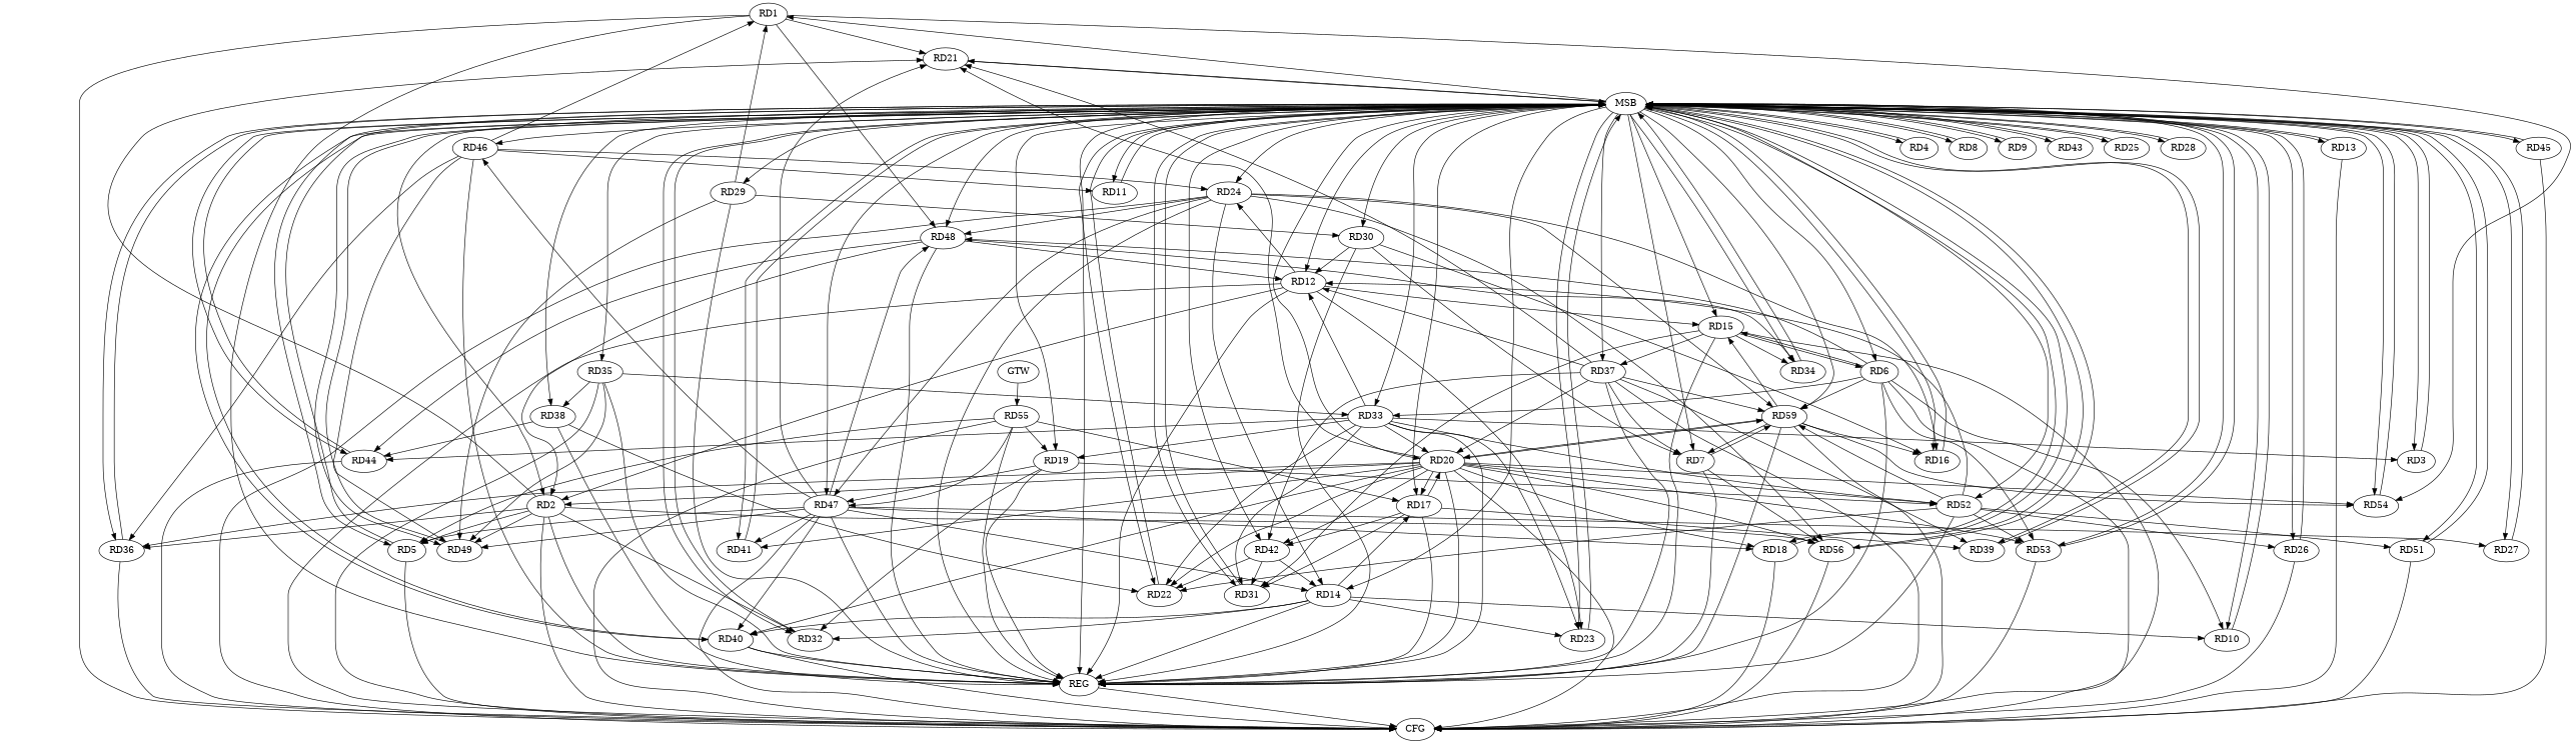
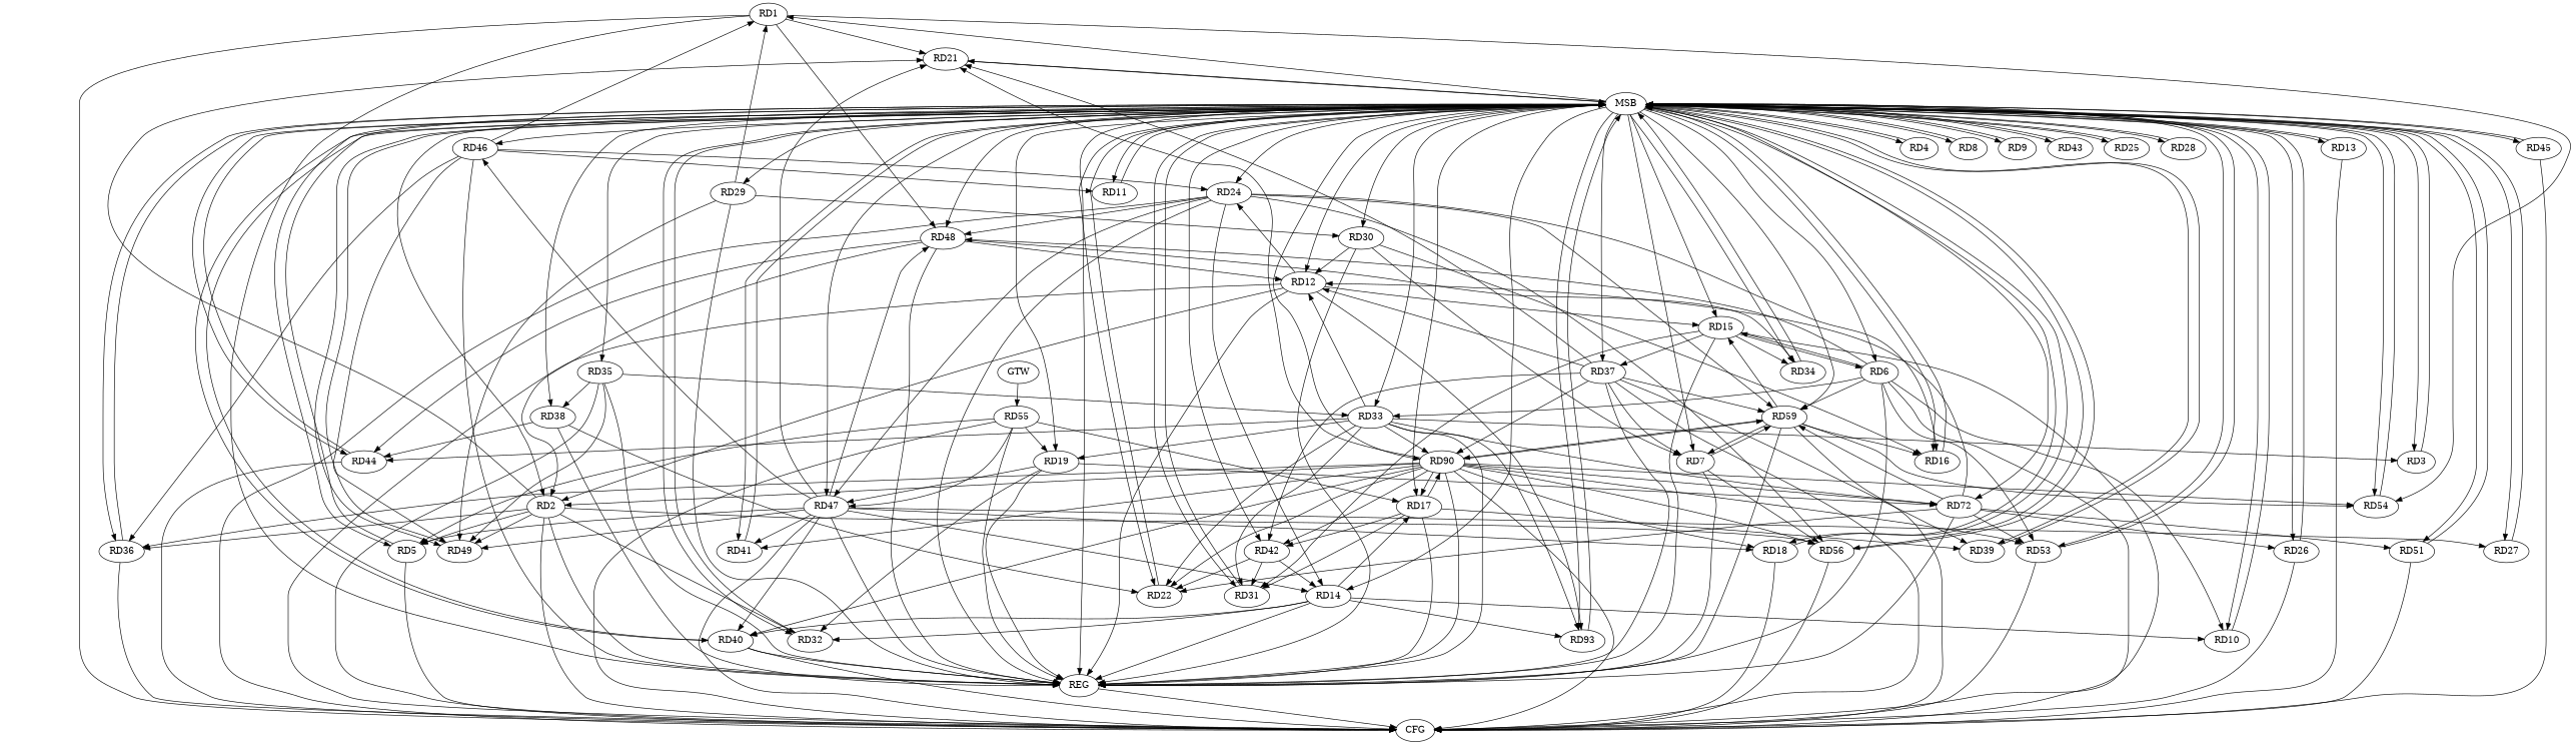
  strict digraph {
    n1 [label=RD1]
    n2 [label=RD21]
    n3 [label=RD48]
    n4 [label=RD54]
    n5 [label=REG]
    n6 [label=CFG]
    n7 [label=MSB]
    n8 [label=RD2]
    n9 [label=RD12]
    n10 [label=RD34]
    n11 [label=RD44]
    n12 [label=RD5]
    n13 [label=RD32]
    n14 [label=RD36]
    n15 [label=RD49]
    n16 [label=RD56]
    n17 [label=RD3]
    n18 [label=RD4]
    n19 [label=RD6]
    n20 [label=RD10]
    n21 [label=RD15]
    n22 [label=RD33]
    n23 [label=RD59]
    n24 [label=RD53]
    n25 [label=RD7]
    n26 [label=RD8]
    n27 [label=RD9]
    n28 [label=RD11]
-   n29 [label=RD23]
+   n29 [label=RD93]
    n30 [label=RD24]
    n31 [label=RD13]
    n32 [label=RD14]
    n33 [label=RD17]
    n34 [label=RD40]
    n35 [label=RD31]
    n36 [label=RD37]
    n37 [label=RD16]
-   n38 [label=RD20]
+   n38 [label=RD90]
    n39 [label=RD39]
    n40 [label=RD42]
    n41 [label=RD18]
    n42 [label=RD19]
    n43 [label=RD47]
-   n44 [label=RD52]
+   n44 [label=RD72]
    n45 [label=RD22]
    n46 [label=RD41]
    n47 [label=RD43]
    n48 [label=RD25]
    n49 [label=RD26]
    n50 [label=RD27]
    n51 [label=RD28]
    n52 [label=RD29]
    n53 [label=RD30]
    n54 [label=RD35]
    n55 [label=RD38]
    n56 [label=RD45]
    n57 [label=RD46]
    n58 [label=RD51]
    n59 [label=RD55]
    n60 [label=GTW]
    n1 -> n2
    n1 -> n3
    n1 -> n4
    n1 -> n5
    n1 -> n6
    n2 -> n7
    n3 -> n5
    n3 -> n8
    n3 -> n9
    n3 -> n10
    n3 -> n11
    n4 -> n7
    n5 -> n6
    n7 -> n1
    n7 -> n2
    n7 -> n3
    n7 -> n4
    n7 -> n5
    n7 -> n8
    n7 -> n9
    n7 -> n10
    n7 -> n11
    n7 -> n12
    n7 -> n13
    n7 -> n14
    n7 -> n15
    n7 -> n16
    n7 -> n17
    n7 -> n18
    n7 -> n19
    n7 -> n20
    n7 -> n21
    n7 -> n22
    n7 -> n23
    n7 -> n24
    n7 -> n25
    n7 -> n26
    n7 -> n27
    n7 -> n28
    n7 -> n29
    n7 -> n30
    n7 -> n31
    n7 -> n32
    n7 -> n33
    n7 -> n34
    n7 -> n35
    n7 -> n36
    n7 -> n37
    n7 -> n38
    n7 -> n39
    n7 -> n40
    n7 -> n41
    n7 -> n42
    n7 -> n43
    n7 -> n44
    n7 -> n45
    n7 -> n46
    n7 -> n47
    n7 -> n48
    n7 -> n49
    n7 -> n50
    n7 -> n51
    n7 -> n52
    n7 -> n53
    n7 -> n54
    n7 -> n55
    n7 -> n56
    n7 -> n57
    n7 -> n58
    n8 -> n2
    n8 -> n5
    n8 -> n6
    n8 -> n12
    n8 -> n13
    n8 -> n14
    n8 -> n15
    n8 -> n16
    n9 -> n5
    n9 -> n6
    n9 -> n8
    n9 -> n21
    n9 -> n29
    n9 -> n30
    n10 -> n7
    n11 -> n6
    n11 -> n7
    n12 -> n6
    n12 -> n7
    n13 -> n7
    n14 -> n6
    n14 -> n7
    n15 -> n7
    n16 -> n6
    n16 -> n7
    n17 -> n7
    n18 -> n7
    n19 -> n3
    n19 -> n5
    n19 -> n6
    n19 -> n20
    n19 -> n21
    n19 -> n22
    n19 -> n23
    n19 -> n24
    n20 -> n7
    n21 -> n5
    n21 -> n6
    n21 -> n10
    n21 -> n19
    n21 -> n35
    n21 -> n36
    n22 -> n5
    n22 -> n9
    n22 -> n11
    n22 -> n17
    n22 -> n29
    n22 -> n35
    n22 -> n38
    n22 -> n42
    n22 -> n44
    n22 -> n45
    n23 -> n4
    n23 -> n5
    n23 -> n6
    n23 -> n21
    n23 -> n25
    n23 -> n37
    n23 -> n38
    n24 -> n6
    n24 -> n7
    n25 -> n5
    n25 -> n16
    n25 -> n23
    n26 -> n7
    n27 -> n7
    n28 -> n7
    n29 -> n7
    n30 -> n3
    n30 -> n5
    n30 -> n6
    n30 -> n16
    n30 -> n23
    n30 -> n32
    n30 -> n37
    n30 -> n43
    n31 -> n6
    n31 -> n7
    n32 -> n5
    n32 -> n13
    n32 -> n20
    n32 -> n29
    n32 -> n33
    n32 -> n34
    n33 -> n5
    n33 -> n35
    n33 -> n38
    n33 -> n39
    n33 -> n40
    n34 -> n5
    n34 -> n6
    n34 -> n7
    n35 -> n7
    n36 -> n2
    n36 -> n5
    n36 -> n6
    n36 -> n9
    n36 -> n23
    n36 -> n25
    n36 -> n38
    n36 -> n39
    n36 -> n40
    n37 -> n7
    n38 -> n2
    n38 -> n4
    n38 -> n5
    n38 -> n6
    n38 -> n8
    n38 -> n14
    n38 -> n16
    n38 -> n23
    n38 -> n24
    n38 -> n33
    n38 -> n34
    n38 -> n40
    n38 -> n41
    n38 -> n44
    n38 -> n45
    n38 -> n46
    n39 -> n7
    n40 -> n32
    n40 -> n35
    n40 -> n45
    n41 -> n6
    n41 -> n7
    n42 -> n5
    n42 -> n13
    n42 -> n43
    n42 -> n44
    n43 -> n2
    n43 -> n3
    n43 -> n5
    n43 -> n6
    n43 -> n12
    n43 -> n15
    n43 -> n32
    n43 -> n34
    n43 -> n41
    n43 -> n46
    n43 -> n50
    n43 -> n57
    n44 -> n5
    n44 -> n9
    n44 -> n23
    n44 -> n24
    n44 -> n45
    n44 -> n49
    n44 -> n58
    n45 -> n7
    n46 -> n7
    n47 -> n7
    n48 -> n7
    n49 -> n6
    n49 -> n7
    n50 -> n7
    n51 -> n7
    n52 -> n1
    n52 -> n5
    n52 -> n15
    n52 -> n53
    n53 -> n5
    n53 -> n9
    n53 -> n25
    n53 -> n37
    n54 -> n5
    n54 -> n6
    n54 -> n15
    n54 -> n22
    n54 -> n55
    n55 -> n5
    n55 -> n11
    n55 -> n45
    n56 -> n6
    n56 -> n7
    n57 -> n1
    n57 -> n5
    n57 -> n14
    n57 -> n15
    n57 -> n28
    n57 -> n30
    n58 -> n6
    n58 -> n7
    n59 -> n5
    n59 -> n6
    n59 -> n12
    n59 -> n33
    n59 -> n42
    n59 -> n43
    n60 -> n59
  }
